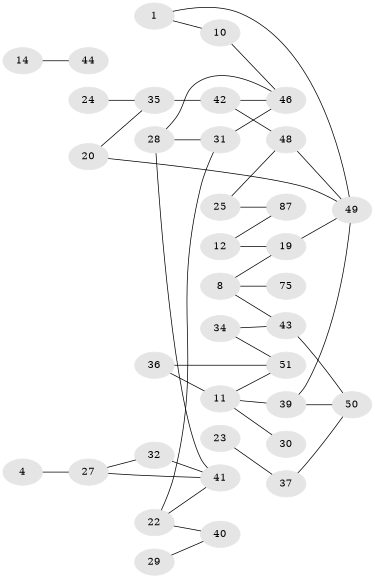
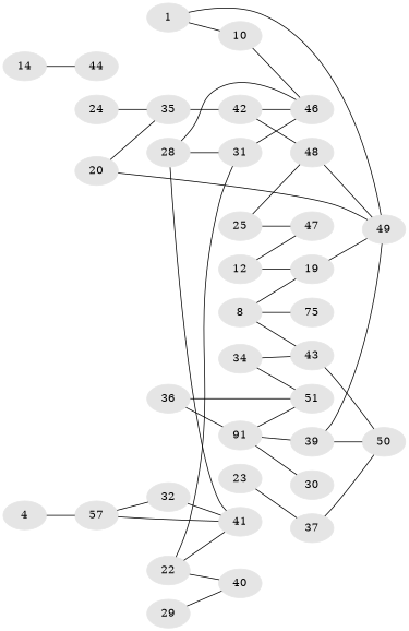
  graph {
    rankdir=LR
    node [color=gray90 style=filled]
    edge [weight=1.0]
    n1 [label=10]
    1
    49
    46
    n5 [label=4]
-   27
+   27 [label=57]
    41
    32
    8
    19
    43
    n12 [label=75]
-   11
+   11 [label=91]
    30
    39
    51
    50
    12
-   47 [label=87]
+   47
    14
    44
    20
    35
    42
    22
    31
    40
    23
    37
    24
    25
    48
    28
    29
    34
    36
    n1 -- 46
    1 -- n1
    1 -- 49
    n5 -- 27
    27 -- 41
    27 -- 32
    32 -- 41 [weight=3.0]
    8 -- 19
    8 -- 43
    8 -- n12
    19 -- 49
    43 -- 50
    11 -- 30
    11 -- 39
    11 -- 51
    39 -- 49 [weight=2.0]
    39 -- 50
    12 -- 19
    12 -- 47
    14 -- 44
    20 -- 49
    20 -- 35
    35 -- 42
    42 -- 46 [weight=2.0]
    42 -- 48
    22 -- 41
    22 -- 31
    22 -- 40
    31 -- 46
    23 -- 37
    37 -- 50
    24 -- 35
    25 -- 47
    25 -- 48
    48 -- 49
    28 -- 46
    28 -- 41
    28 -- 31
    29 -- 40
    34 -- 43
    34 -- 51
    36 -- 11
    36 -- 51 [weight=2.0]
  }
